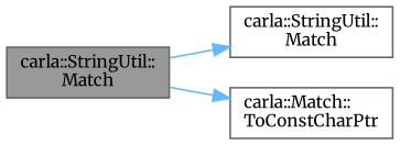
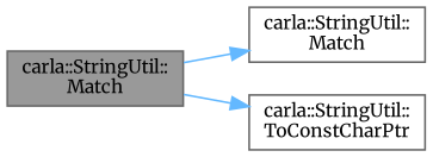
  digraph {
    rankdir=LR
    fontname=Merriweather
    node [color=grey40 fillcolor=white fontname=Merriweather fontsize=10 shape=box style=filled]
    edge [color=steelblue1 fontname=Merriweather fontsize=10 labelfontname=Helvetica labelfontsize=10 style=solid]
    n1 [color=gray40 fillcolor=grey60 fontcolor=black height=0.2 label="carla::StringUtil::\lMatch" width=0.4]
    n2 [height=0.2 label="carla::StringUtil::\lMatch" width=0.4]
-   n3 [height=0.2 label="carla::Match::\lToConstCharPtr" width=0.4]
+   n3 [height=0.2 label="carla::StringUtil::\lToConstCharPtr" width=0.4]
    n1 -> n2
    n1 -> n3
  }
